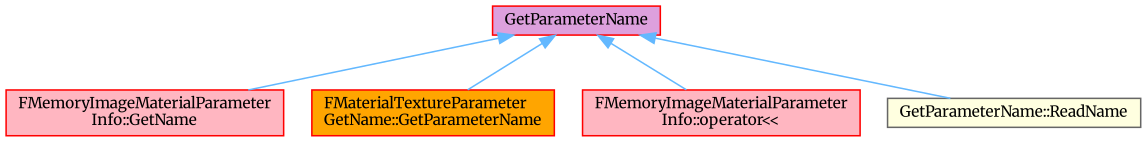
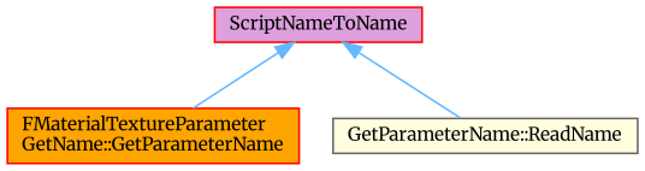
  digraph {
    fontname=Merriweather
    rankdir=TB
    node [color=red fillcolor=lightpink fontname=Merriweather fontsize=10 shape=box style=filled]
    edge [color=steelblue1 dir=back fontname=Merriweather fontsize=10 labelfontname=Helvetica labelfontsize=10 style=solid]
-   n1 [fillcolor=plum fontcolor=black height=0.2 label=GetParameterName width=0.4]
-   n2 [height=0.2 label="FMemoryImageMaterialParameter\lInfo::GetName" width=0.4]
+   n1 [fillcolor=plum fontcolor=black height=0.2 label=ScriptNameToName width=0.4]
    n3 [fillcolor=orange height=0.2 label="FMaterialTextureParameter\lGetName::GetParameterName" width=0.4]
-   n4 [height=0.2 label="FMemoryImageMaterialParameter\lInfo::operator\<\<" width=0.4]
    n5 [color=gray40 fillcolor=lightyellow height=0.2 label="GetParameterName::ReadName" width=0.4]
-   n1 -> n2
    n1 -> n3
-   n1 -> n4
    n1 -> n5
  }
